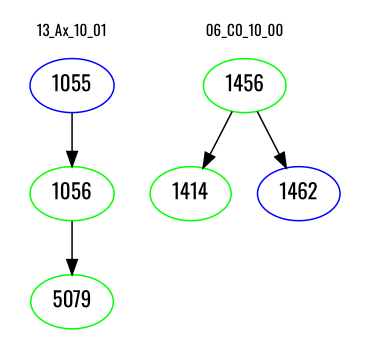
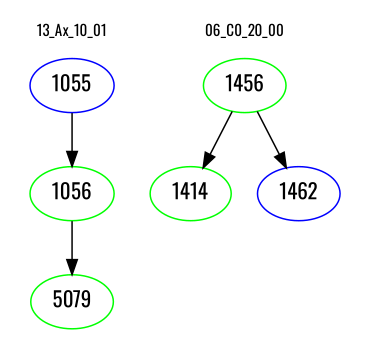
  digraph {
    fontname=Oswald
    node [color=green fontname=Oswald]
    edge [color=black fontname=Oswald]
    n1 [label=1056]
    n2 [color=blue label=1055]
    n3 [label=5079]
    n4 [label=1456]
    n5 [label=1414]
    n6 [color=blue label=1462]
    subgraph cluster_1 {
      color=white
      fontsize=10
      label="13_Ax_10_01"
      n1
      n2
      n3
    }
    subgraph cluster_2 {
      color=white
      fontsize=10
-     label="06_C0_10_00"
+     label="06_C0_20_00"
      n4
      n5
      n6
    }
    n1 -> n3
    n2 -> n1
    n4 -> n5
    n4 -> n6
  }
